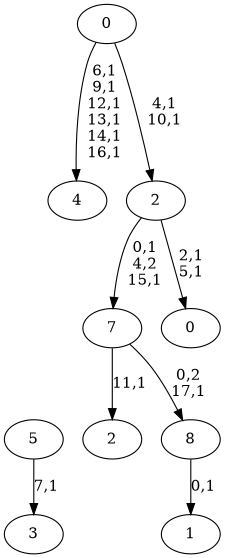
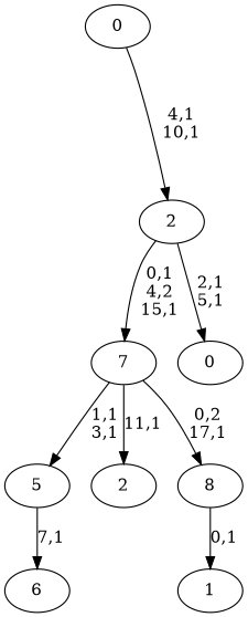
  digraph {
    n1 [label=5]
-   n2 [label=3]
-   n3 [label=4]
+   n2 [label=6]
    n4 [label=2]
    n5 [label=1]
    8
    7
    n8 [label=0]
    2
    0
    n1 -> n2 [label="7,1"]
    8 -> n5 [label="0,1"]
+   7 -> n1 [label="1,1\n3,1"]
    7 -> n4 [label="11,1"]
    7 -> 8 [label="0,2\n17,1"]
    2 -> 7 [label="0,1\n4,2\n15,1"]
    2 -> n8 [label="2,1\n5,1"]
-   0 -> n3 [label="6,1\n9,1\n12,1\n13,1\n14,1\n16,1"]
    0 -> 2 [label="4,1\n10,1"]
  }
